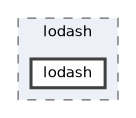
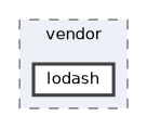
  digraph {
    compound=true
    n1 [color=grey25 fillcolor=white fontname=Helvetica fontsize=10 height=0.2 label=lodash shape=box style="filled,bold" width=0.4]
    subgraph cluster_1 {
      bgcolor="#edf0f7"
      fontname=Helvetica
      fontsize=10
-     label=lodash
+     label=vendor
      pencolor=grey50
      style="filled,dashed"
      n1
    }
  }
